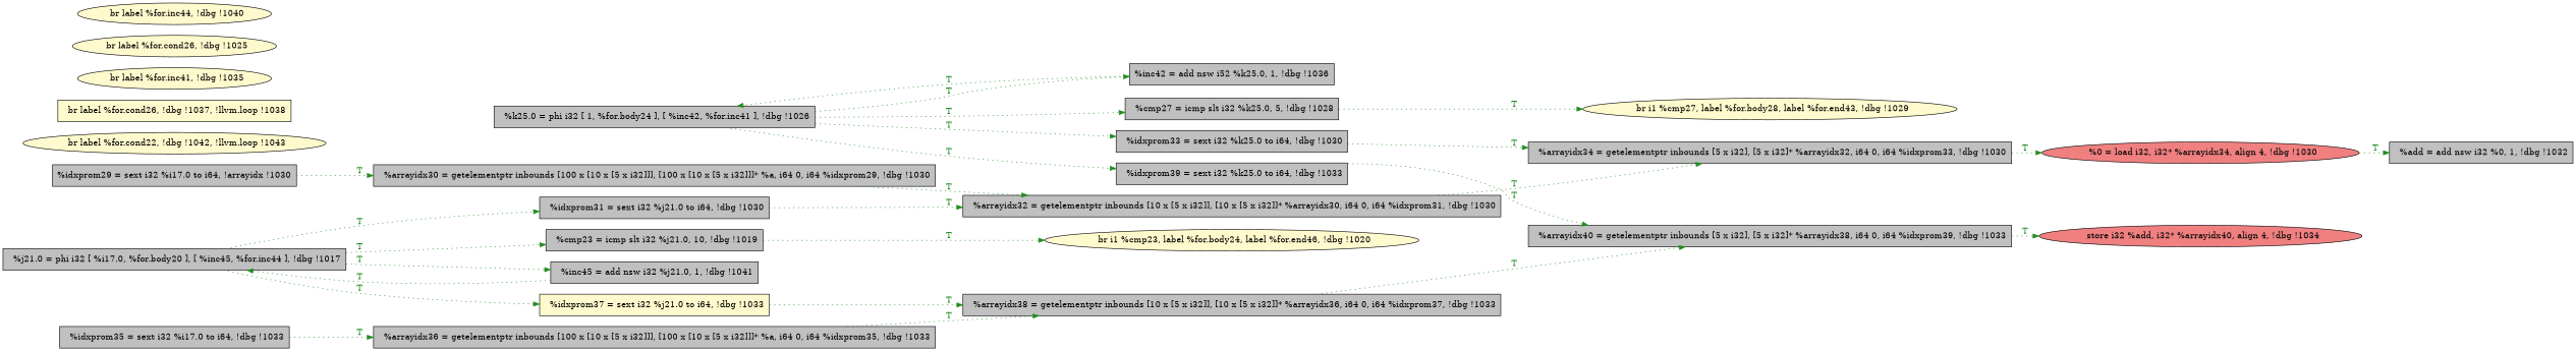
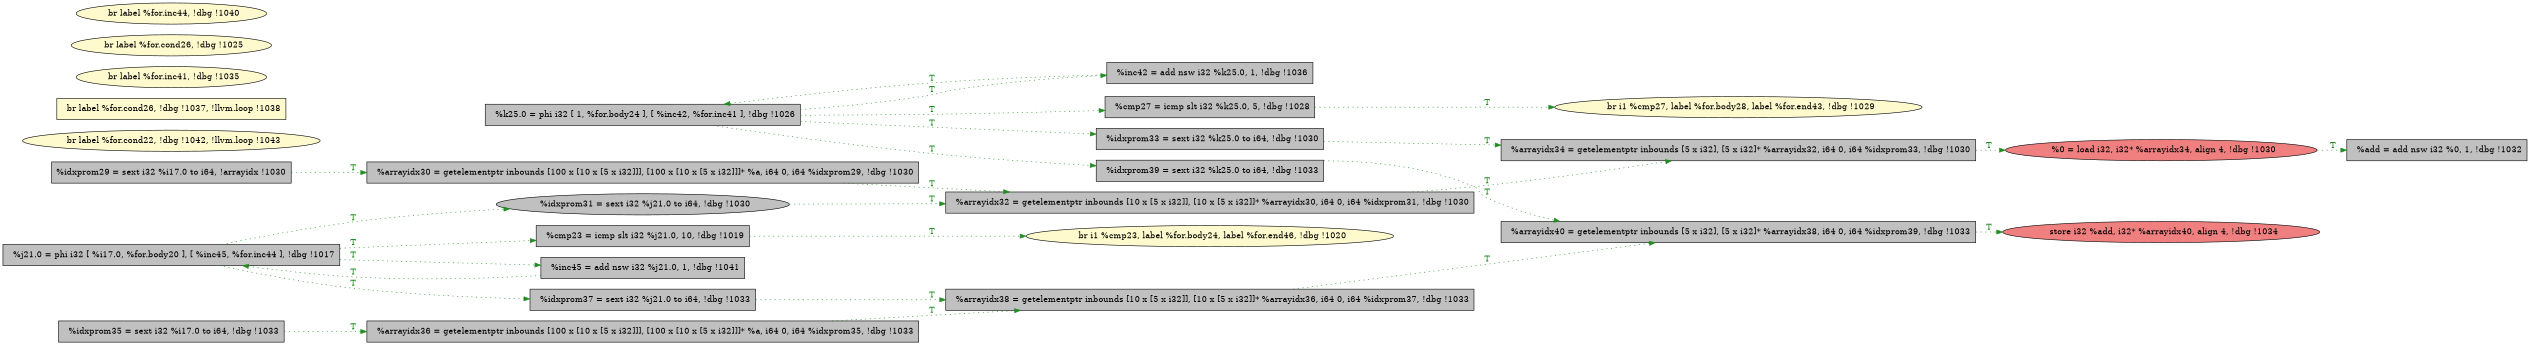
  digraph {
    rankdir=LR
    node [fillcolor=grey shape=rectangle style=filled]
    edge [color=forestgreen fontcolor=forestgreen style=dotted]
    n1 [label="  %idxprom33 = sext i32 %k25.0 to i64, !dbg !1030"]
    n2 [label="  %arrayidx34 = getelementptr inbounds [5 x i32], [5 x i32]* %arrayidx32, i64 0, i64 %idxprom33, !dbg !1030"]
    n3 [fillcolor=lightcoral label="  %0 = load i32, i32* %arrayidx34, align 4, !dbg !1030" shape=ellipse]
    n4 [label="%idxprom29 = sext i32 %i17.0 to i64, !arrayidx !1030"]
    n5 [label="  %arrayidx30 = getelementptr inbounds [100 x [10 x [5 x i32]]], [100 x [10 x [5 x i32]]]* %a, i64 0, i64 %idxprom29, !dbg !1030"]
    n6 [label="  %arrayidx32 = getelementptr inbounds [10 x [5 x i32]], [10 x [5 x i32]]* %arrayidx30, i64 0, i64 %idxprom31, !dbg !1030"]
    n7 [label="  %inc45 = add nsw i32 %j21.0, 1, !dbg !1041"]
    n8 [label="  %j21.0 = phi i32 [ %i17.0, %for.body20 ], [ %inc45, %for.inc44 ], !dbg !1017"]
-   n9 [label="  %idxprom31 = sext i32 %j21.0 to i64, !dbg !1030"]
-   n10 [fillcolor=lemonchiffon label="  %idxprom37 = sext i32 %j21.0 to i64, !dbg !1033"]
+   n9 [label="  %idxprom31 = sext i32 %j21.0 to i64, !dbg !1030" shape=ellipse]
+   n10 [label="  %idxprom37 = sext i32 %j21.0 to i64, !dbg !1033"]
    n11 [label="  %cmp23 = icmp slt i32 %j21.0, 10, !dbg !1019"]
    n12 [label="  %arrayidx40 = getelementptr inbounds [5 x i32], [5 x i32]* %arrayidx38, i64 0, i64 %idxprom39, !dbg !1033"]
    n13 [fillcolor=lightcoral label="  store i32 %add, i32* %arrayidx40, align 4, !dbg !1034" shape=ellipse]
    n14 [fillcolor=lemonchiffon label="  br i1 %cmp27, label %for.body28, label %for.end43, !dbg !1029" shape=ellipse]
    n15 [label="  %arrayidx38 = getelementptr inbounds [10 x [5 x i32]], [10 x [5 x i32]]* %arrayidx36, i64 0, i64 %idxprom37, !dbg !1033"]
    n16 [label="  %add = add nsw i32 %0, 1, !dbg !1032"]
    n17 [fillcolor=lemonchiffon label="  br i1 %cmp23, label %for.body24, label %for.end46, !dbg !1020" shape=ellipse]
    n18 [fillcolor=lemonchiffon label="  br label %for.cond22, !dbg !1042, !llvm.loop !1043" shape=ellipse]
    n19 [label="  %idxprom35 = sext i32 %i17.0 to i64, !dbg !1033"]
    n20 [label="  %arrayidx36 = getelementptr inbounds [100 x [10 x [5 x i32]]], [100 x [10 x [5 x i32]]]* %a, i64 0, i64 %idxprom35, !dbg !1033"]
    n21 [label="  %cmp27 = icmp slt i32 %k25.0, 5, !dbg !1028"]
    n22 [label="  %idxprom39 = sext i32 %k25.0 to i64, !dbg !1033"]
    n23 [fillcolor=lemonchiffon label="  br label %for.cond26, !dbg !1037, !llvm.loop !1038" shape=box]
-   n24 [label="%inc42 = add nsw i52 %k25.0, 1, !dbg !1036"]
+   n24 [label="  %inc42 = add nsw i32 %k25.0, 1, !dbg !1036"]
    n25 [label="  %k25.0 = phi i32 [ 1, %for.body24 ], [ %inc42, %for.inc41 ], !dbg !1026"]
    n26 [fillcolor=lemonchiffon label="  br label %for.inc41, !dbg !1035" shape=ellipse]
    n27 [fillcolor=lemonchiffon label="  br label %for.cond26, !dbg !1025" shape=ellipse]
    n28 [fillcolor=lemonchiffon label="  br label %for.inc44, !dbg !1040" shape=ellipse]
    n1 -> n2 [label=T]
    n2 -> n3 [label=T]
    n3 -> n16 [label=T]
    n4 -> n5 [label=T]
    n5 -> n6 [label=T]
    n6 -> n2 [label=T]
    n7 -> n8 [label=T]
    n8 -> n7 [label=T]
    n8 -> n9 [label=T]
    n8 -> n10 [label=T]
    n8 -> n11 [label=T]
    n9 -> n6 [label=T]
    n10 -> n15 [label=T]
    n11 -> n17 [label=T]
    n12 -> n13 [label=T]
    n15 -> n12 [label=T]
    n19 -> n20 [label=T]
    n20 -> n15 [label=T]
    n21 -> n14 [label=T]
    n22 -> n12 [label=T]
    n24 -> n25 [label=T]
    n25 -> n1 [label=T]
    n25 -> n21 [label=T]
    n25 -> n22 [label=T]
    n25 -> n24 [label=T]
  }
